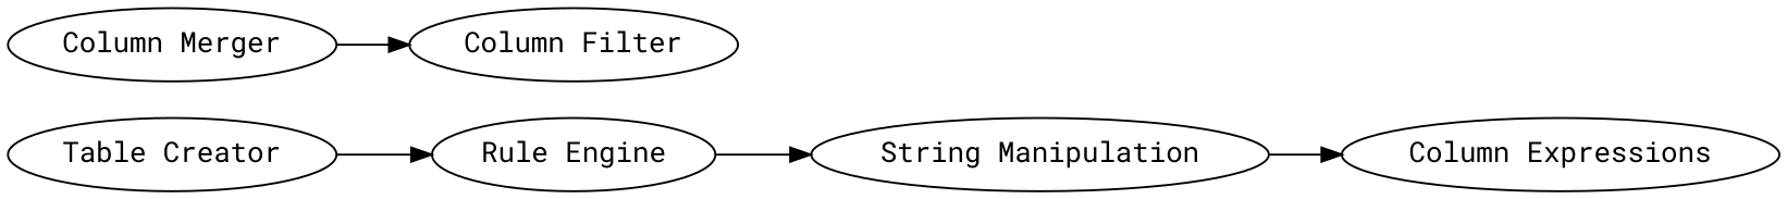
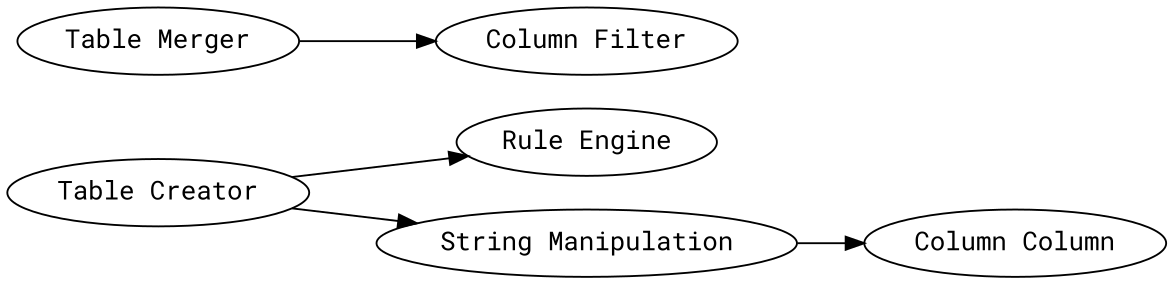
  digraph {
    fontname="Roboto Mono"
    rankdir=LR
    node [fontname="Roboto Mono"]
    edge [fontname="Roboto Mono"]
    n1 [label="Table Creator"]
    n2 [label="Rule Engine"]
    n3 [label="String Manipulation"]
-   n4 [label="Column Expressions"]
-   n5 [label="Column Merger"]
+   n4 [label="Column Column"]
+   n5 [label="Table Merger"]
    n6 [label="Column Filter"]
    n1 -> n2
-   n2 -> n3
+   n1 -> n3
    n3 -> n4
    n5 -> n6
  }
